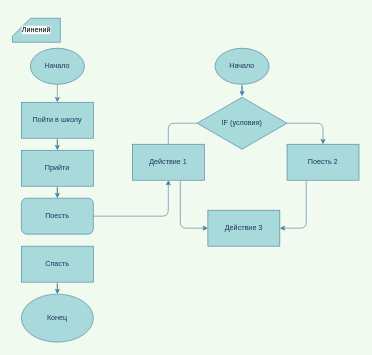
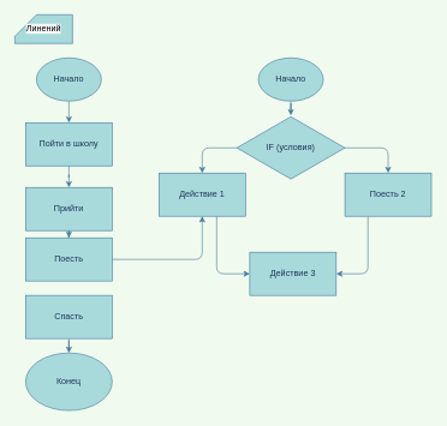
  <mxCell id="0" />
  <mxCell id="1" parent="0" />
  <mxCell id="2" value="" style="edgeStyle=orthogonalEdgeStyle;curved=0;rounded=1;sketch=0;orthogonalLoop=1;jettySize=auto;html=1;strokeColor=#457B9D;fillColor=#A8DADC;fontColor=#1D3557;" parent="1" source="3" target="8" edge="1"><mxGeometry relative="1" as="geometry" /></mxCell>
  <mxCell id="3" value="Пойти в школу" style="rounded=0;whiteSpace=wrap;html=1;fillColor=#A8DADC;strokeColor=#457B9D;fontColor=#1D3557;" parent="1" vertex="1"><mxGeometry x="35" y="170" width="120" height="60" as="geometry" /></mxCell>
- <mxCell id="4" value="&#10;&#10;&lt;span style=&quot;color: rgb(0, 0, 0); font-family: helvetica; font-size: 12px; font-style: normal; font-weight: 400; letter-spacing: normal; text-align: center; text-indent: 0px; text-transform: none; word-spacing: 0px; background-color: rgb(248, 249, 250); display: inline; float: none;&quot;&gt;Линений&lt;/span&gt;&#10;&#10;" style="shape=card;whiteSpace=wrap;html=1;fillColor=#A8DADC;strokeColor=#457B9D;fontColor=#1D3557;" parent="1" vertex="1"><mxGeometry x="20" y="30" width="80" height="40" as="geometry" /></mxCell>
+ <mxCell id="4" value="&#10;&#10;&lt;span style=&quot;color: rgb(0, 0, 0); font-family: helvetica; font-size: 12px; font-style: normal; font-weight: 400; letter-spacing: normal; text-align: center; text-indent: 0px; text-transform: none; word-spacing: 0px; background-color: rgb(248, 249, 250); display: inline; float: none;&quot;&gt;Линений&lt;/span&gt;&#10;&#10;" style="shape=card;whiteSpace=wrap;html=1;fillColor=#A8DADC;strokeColor=#457B9D;fontColor=#1D3557;" parent="1" vertex="1"><mxGeometry x="20" y="20" width="80" height="40" as="geometry" /></mxCell>
  <mxCell id="5" value="" style="edgeStyle=orthogonalEdgeStyle;curved=0;rounded=1;sketch=0;orthogonalLoop=1;jettySize=auto;html=1;strokeColor=#457B9D;fillColor=#A8DADC;fontColor=#1D3557;" parent="1" source="6" edge="1"><mxGeometry relative="1" as="geometry"><mxPoint x="95" y="170" as="targetPoint" /></mxGeometry></mxCell>
  <mxCell id="6" value="Начало" style="ellipse;whiteSpace=wrap;html=1;fillColor=#A8DADC;strokeColor=#457B9D;fontColor=#1D3557;" parent="1" vertex="1"><mxGeometry x="50" y="80" width="90" height="60" as="geometry" /></mxCell>
  <mxCell id="7" value="" style="edgeStyle=orthogonalEdgeStyle;curved=0;rounded=1;sketch=0;orthogonalLoop=1;jettySize=auto;html=1;strokeColor=#457B9D;fillColor=#A8DADC;fontColor=#1D3557;" parent="1" source="8" target="10" edge="1"><mxGeometry relative="1" as="geometry" /></mxCell>
- <mxCell id="8" value="Прийти" style="rounded=0;whiteSpace=wrap;html=1;fillColor=#A8DADC;strokeColor=#457B9D;fontColor=#1D3557;" parent="1" vertex="1"><mxGeometry x="35" y="250" width="120" height="60" as="geometry" /></mxCell>
+ <mxCell id="8" value="Прийти" style="rounded=0;whiteSpace=wrap;html=1;fillColor=#A8DADC;strokeColor=#457B9D;fontColor=#1D3557;" parent="1" vertex="1"><mxGeometry x="35" y="260" width="120" height="60" as="geometry" /></mxCell>
  <mxCell id="9" value="" style="edgeStyle=orthogonalEdgeStyle;curved=0;rounded=1;sketch=0;orthogonalLoop=1;jettySize=auto;html=1;strokeColor=#457B9D;fillColor=#A8DADC;fontColor=#1D3557;" parent="1" source="10" target="20" edge="1"><mxGeometry relative="1" as="geometry" /></mxCell>
- <mxCell id="10" value="Поесть" style="whiteSpace=wrap;html=1;fillColor=#A8DADC;strokeColor=#457B9D;fontColor=#1D3557;rounded=1;" parent="1" vertex="1"><mxGeometry x="35" y="330" width="120" height="60" as="geometry" /></mxCell>
+ <mxCell id="10" value="Поесть" style="rounded=0;whiteSpace=wrap;html=1;fillColor=#A8DADC;strokeColor=#457B9D;fontColor=#1D3557;" parent="1" vertex="1"><mxGeometry x="35" y="330" width="120" height="60" as="geometry" /></mxCell>
  <mxCell id="11" value="" style="edgeStyle=orthogonalEdgeStyle;curved=0;rounded=1;sketch=0;orthogonalLoop=1;jettySize=auto;html=1;strokeColor=#457B9D;fillColor=#A8DADC;fontColor=#1D3557;" parent="1" source="12" target="13" edge="1"><mxGeometry relative="1" as="geometry" /></mxCell>
  <mxCell id="12" value="Спасть" style="rounded=0;whiteSpace=wrap;html=1;fillColor=#A8DADC;strokeColor=#457B9D;fontColor=#1D3557;" parent="1" vertex="1"><mxGeometry x="35" y="410" width="120" height="60" as="geometry" /></mxCell>
  <mxCell id="13" value="Конец" style="ellipse;whiteSpace=wrap;html=1;rounded=0;sketch=0;strokeColor=#457B9D;fillColor=#A8DADC;fontColor=#1D3557;" parent="1" vertex="1"><mxGeometry x="35" y="490" width="120" height="80" as="geometry" /></mxCell>
  <mxCell id="14" value="" style="edgeStyle=orthogonalEdgeStyle;curved=0;rounded=1;sketch=0;orthogonalLoop=1;jettySize=auto;html=1;strokeColor=#457B9D;fillColor=#A8DADC;fontColor=#1D3557;" parent="1" source="15" target="18" edge="1"><mxGeometry relative="1" as="geometry" /></mxCell>
  <mxCell id="15" value="Начало" style="ellipse;whiteSpace=wrap;html=1;fillColor=#A8DADC;strokeColor=#457B9D;fontColor=#1D3557;" parent="1" vertex="1"><mxGeometry x="358" y="80" width="90" height="60" as="geometry" /></mxCell>
- <mxCell id="16" value="" style="edgeStyle=orthogonalEdgeStyle;curved=0;rounded=1;sketch=0;orthogonalLoop=1;jettySize=auto;html=1;strokeColor=#457B9D;fillColor=#A8DADC;fontColor=#1D3557;endArrow=none;" parent="1" source="18" target="20" edge="1"><mxGeometry relative="1" as="geometry"><Array as="points"><mxPoint x="280" y="205" /></Array></mxGeometry></mxCell>
+ <mxCell id="16" value="" style="edgeStyle=orthogonalEdgeStyle;curved=0;rounded=1;sketch=0;orthogonalLoop=1;jettySize=auto;html=1;strokeColor=#457B9D;fillColor=#A8DADC;fontColor=#1D3557;" parent="1" source="18" target="20" edge="1"><mxGeometry relative="1" as="geometry"><Array as="points"><mxPoint x="280" y="205" /></Array></mxGeometry></mxCell>
  <mxCell id="17" value="" style="edgeStyle=orthogonalEdgeStyle;curved=0;rounded=1;sketch=0;orthogonalLoop=1;jettySize=auto;html=1;strokeColor=#457B9D;fillColor=#A8DADC;fontColor=#1D3557;" parent="1" source="18" target="22" edge="1"><mxGeometry relative="1" as="geometry"><Array as="points"><mxPoint x="538" y="205" /></Array></mxGeometry></mxCell>
  <mxCell id="18" value="IF (условия)" style="html=1;whiteSpace=wrap;aspect=fixed;shape=isoRectangle;rounded=0;sketch=0;strokeColor=#457B9D;fillColor=#A8DADC;fontColor=#1D3557;" parent="1" vertex="1"><mxGeometry x="328" y="160" width="150" height="90" as="geometry" /></mxCell>
  <mxCell id="19" value="" style="edgeStyle=orthogonalEdgeStyle;curved=0;rounded=1;sketch=0;orthogonalLoop=1;jettySize=auto;html=1;strokeColor=#457B9D;fillColor=#A8DADC;fontColor=#1D3557;" parent="1" source="20" target="23" edge="1"><mxGeometry relative="1" as="geometry"><Array as="points"><mxPoint x="300" y="380" /></Array></mxGeometry></mxCell>
  <mxCell id="20" value="&lt;span&gt;Действие 1&lt;/span&gt;" style="whiteSpace=wrap;html=1;rounded=0;fontColor=#1D3557;strokeColor=#457B9D;fillColor=#A8DADC;sketch=0;" parent="1" vertex="1"><mxGeometry x="220" y="240" width="120" height="60" as="geometry" /></mxCell>
  <mxCell id="21" style="edgeStyle=orthogonalEdgeStyle;curved=0;rounded=1;sketch=0;orthogonalLoop=1;jettySize=auto;html=1;strokeColor=#457B9D;fillColor=#A8DADC;fontColor=#1D3557;" parent="1" source="22" target="23" edge="1"><mxGeometry relative="1" as="geometry"><Array as="points"><mxPoint x="510" y="380" /></Array></mxGeometry></mxCell>
  <mxCell id="22" value="&lt;span&gt;Поесть 2&lt;/span&gt;" style="whiteSpace=wrap;html=1;rounded=0;fontColor=#1D3557;strokeColor=#457B9D;fillColor=#A8DADC;sketch=0;" parent="1" vertex="1"><mxGeometry x="478" y="240" width="120" height="60" as="geometry" /></mxCell>
  <mxCell id="23" value="&lt;span&gt;Действие 3&lt;/span&gt;" style="whiteSpace=wrap;html=1;rounded=0;fontColor=#1D3557;strokeColor=#457B9D;fillColor=#A8DADC;sketch=0;" parent="1" vertex="1"><mxGeometry x="346" y="350" width="120" height="60" as="geometry" /></mxCell>
